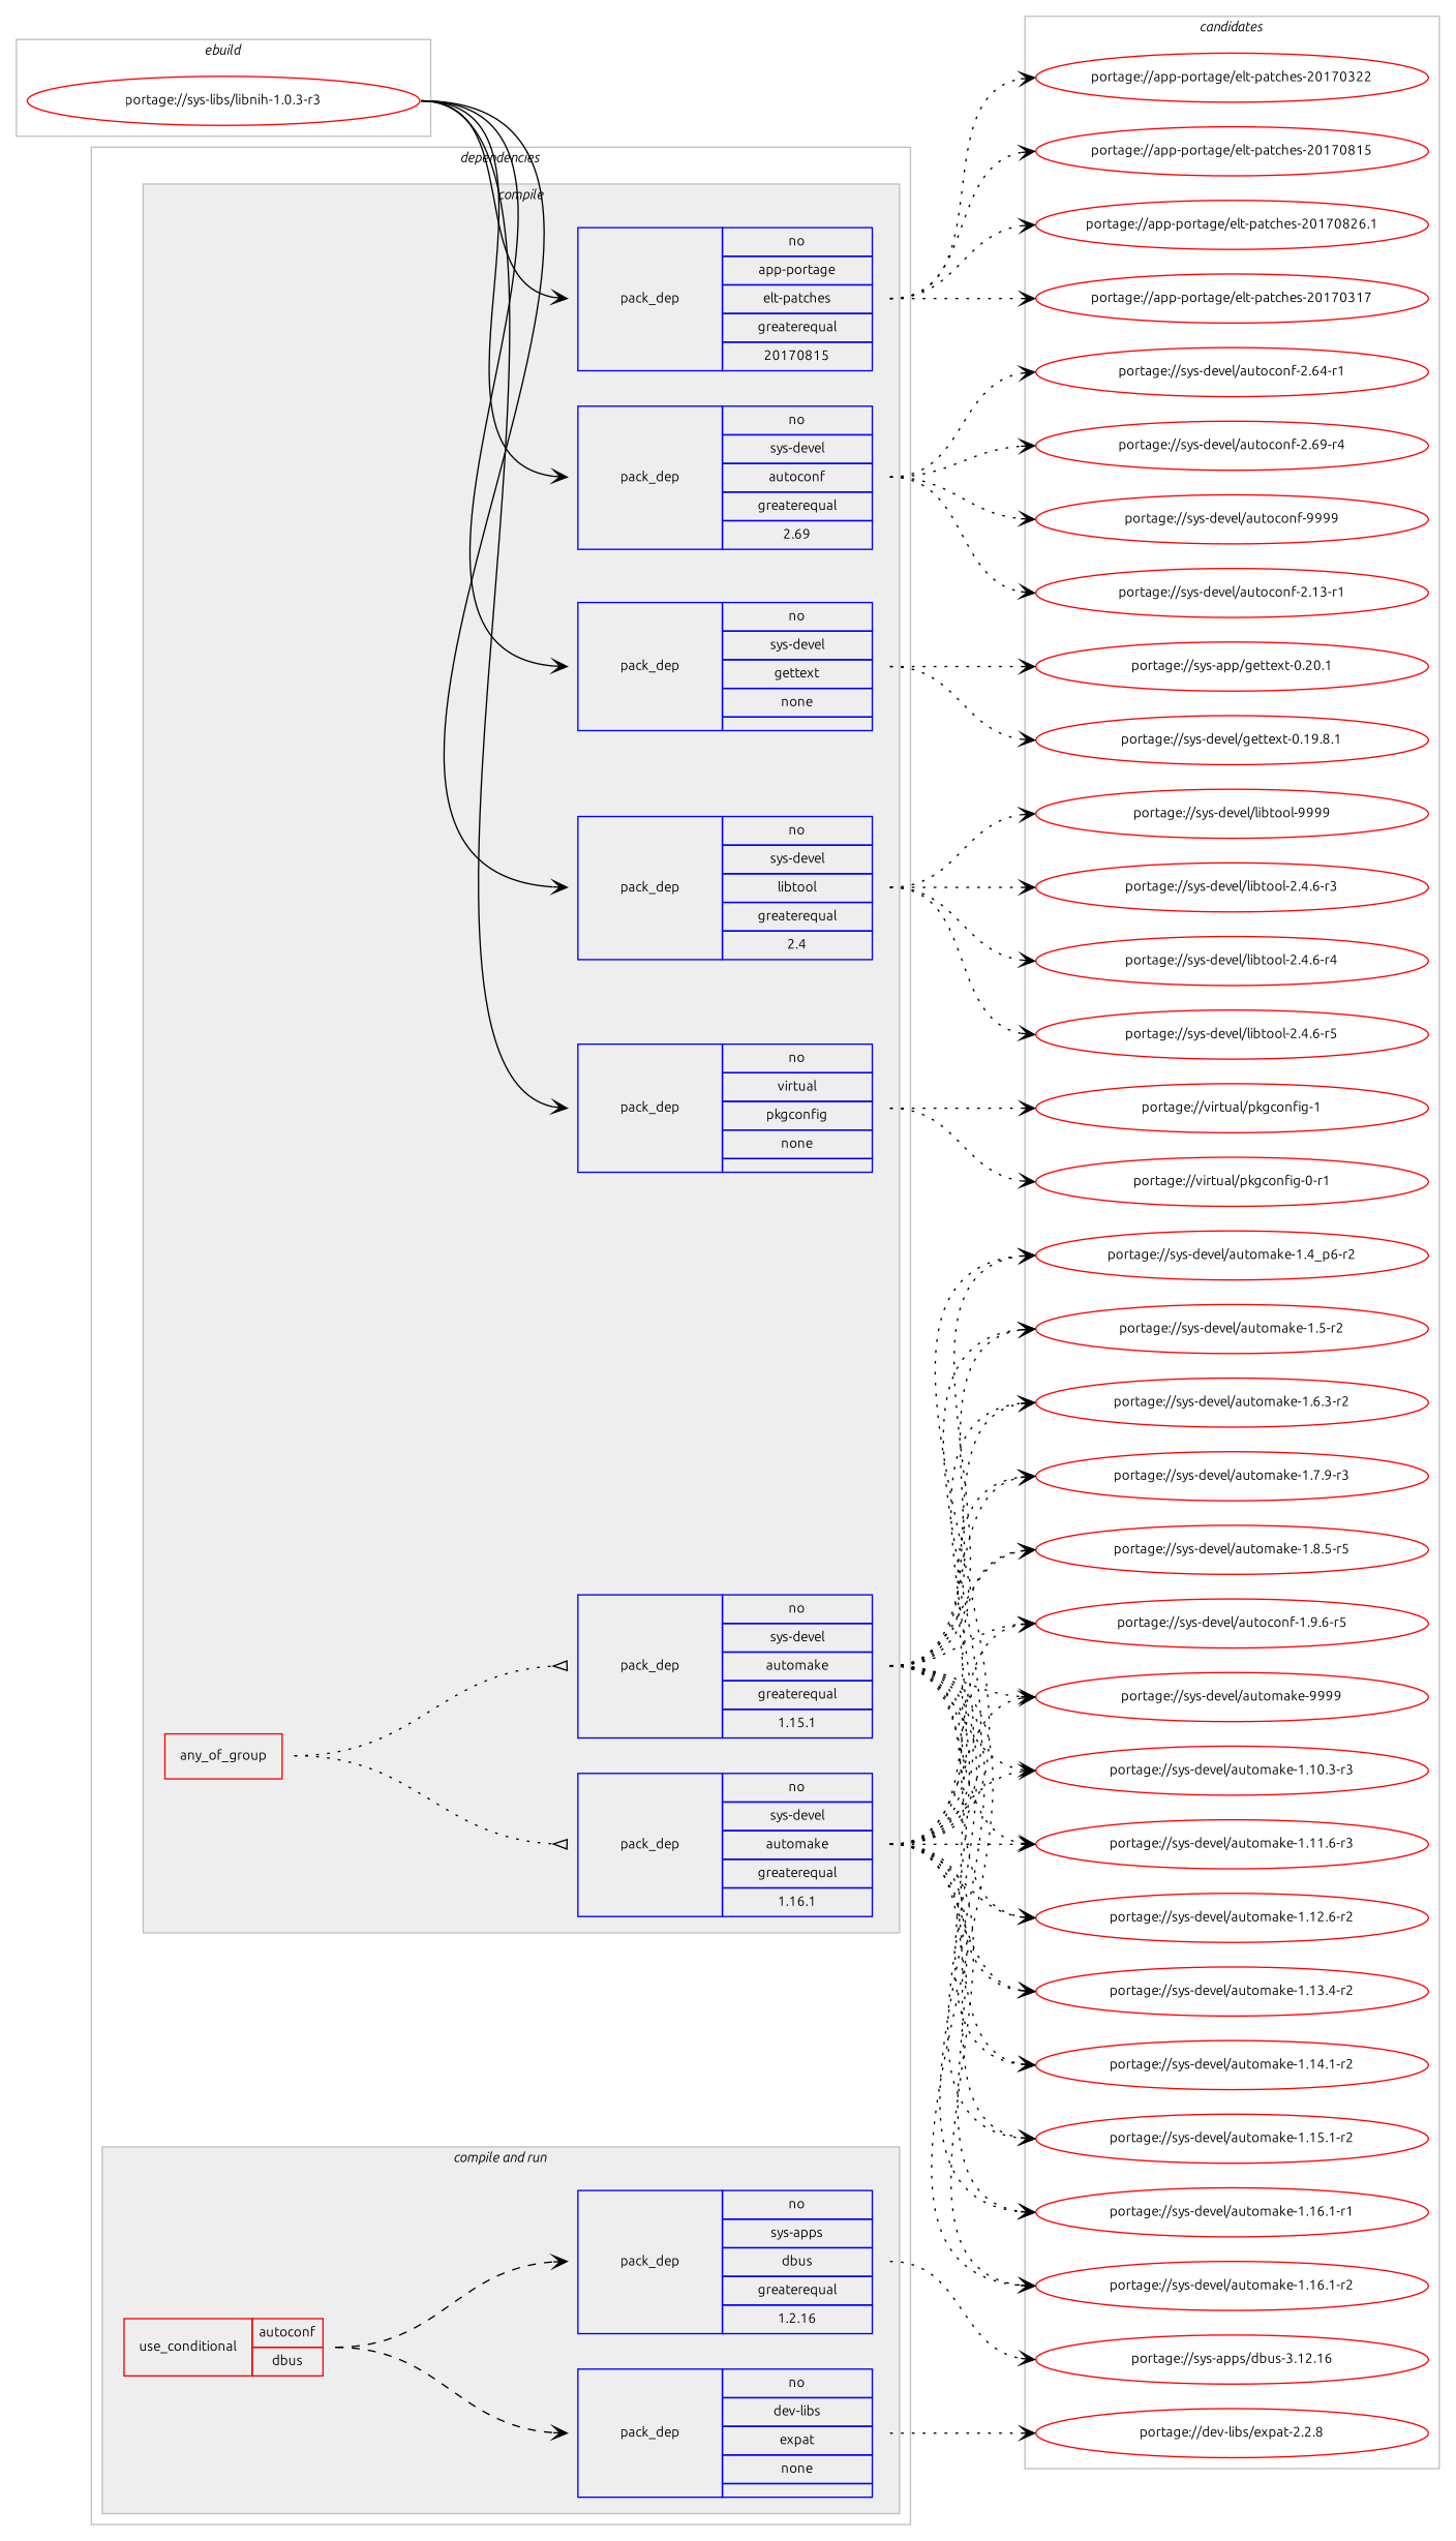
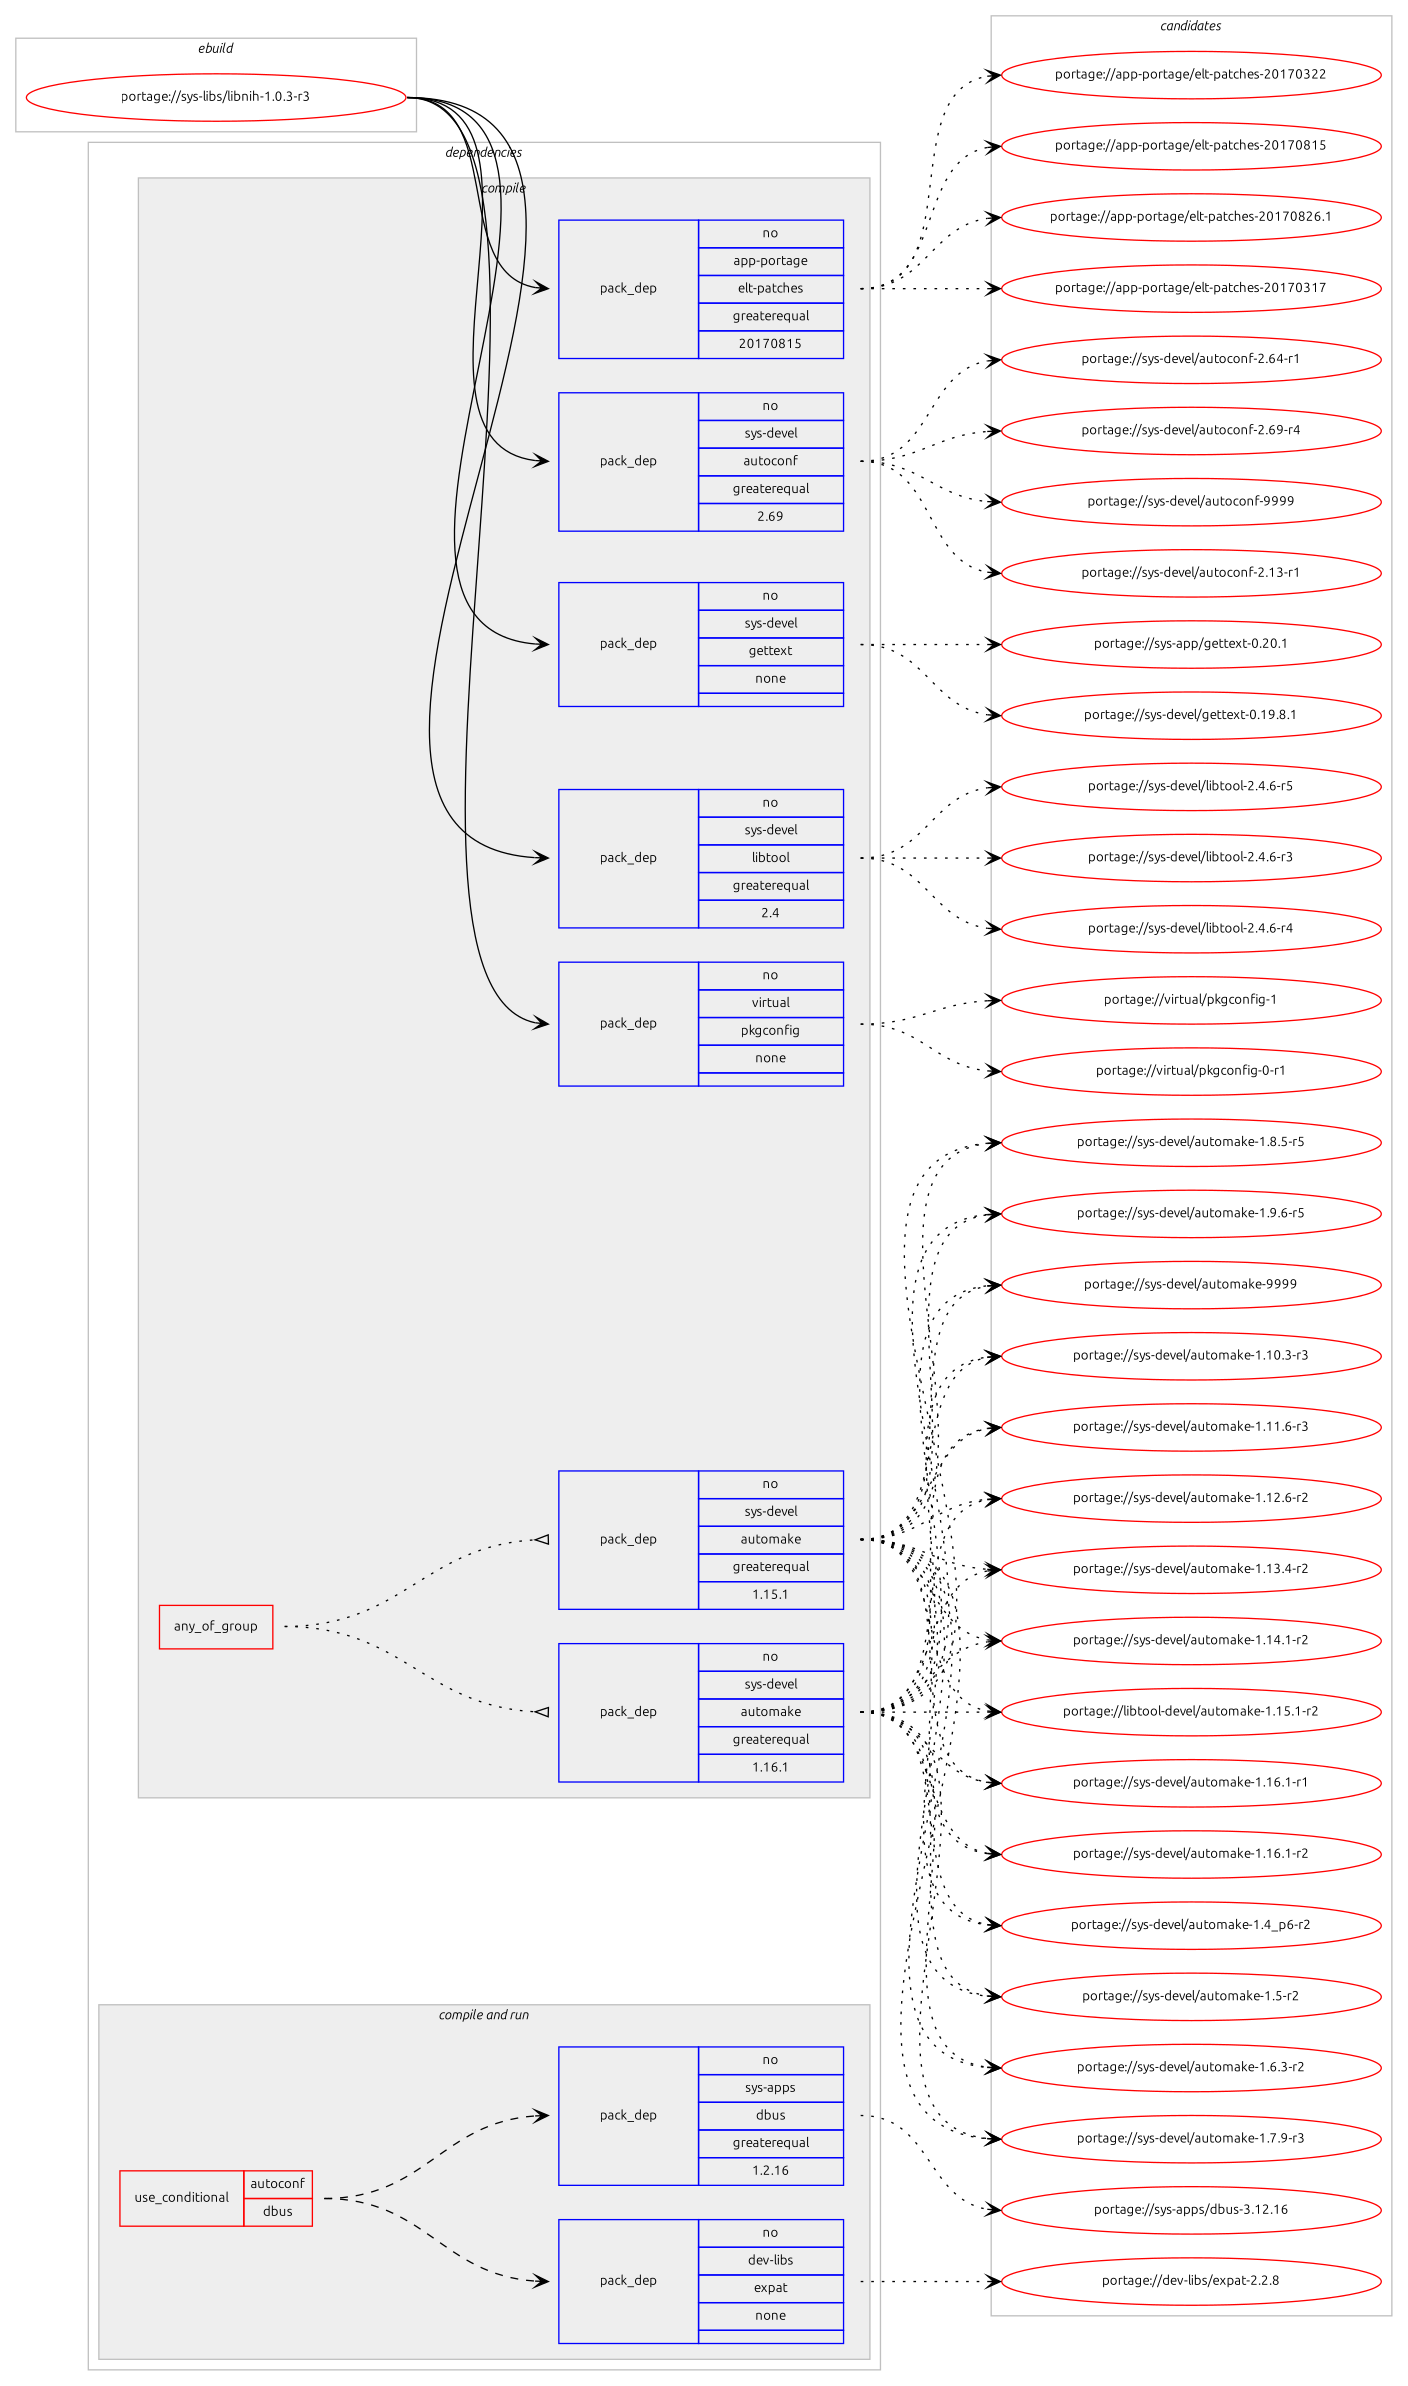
  digraph {
    compound=true
    concentrate=true
    fontname=Ubuntu
    fontsize=10
    newrank=true
    rankdir=LR
    ranksep=1.5
    node [color=red fontname=Ubuntu fontsize=10]
    edge [arrowhead=vee fontname=Ubuntu headport=w style=dotted tailport=e weight=100]
    n1 [label="portage://sys-libs/libnih-1.0.3-r3" width=4]
    n2 [color=blue label=<<TABLE BORDER="0" CELLBORDER="1" CELLSPACING="0" CELLPADDING="4" WIDTH="220"><TR><TD ROWSPAN="6" CELLPADDING="30">pack_dep</TD></TR><TR><TD WIDTH="110">no</TD></TR><TR><TD>sys-devel</TD></TR><TR><TD>automake</TD></TR><TR><TD>greaterequal</TD></TR><TR><TD>1.16.1</TD></TR></TABLE>> shape=none]
    n3 [color=blue label=<<TABLE BORDER="0" CELLBORDER="1" CELLSPACING="0" CELLPADDING="4" WIDTH="220"><TR><TD ROWSPAN="6" CELLPADDING="30">pack_dep</TD></TR><TR><TD WIDTH="110">no</TD></TR><TR><TD>sys-devel</TD></TR><TR><TD>automake</TD></TR><TR><TD>greaterequal</TD></TR><TR><TD>1.15.1</TD></TR></TABLE>> shape=none]
    n4 [label=<<TABLE BORDER="0" CELLBORDER="1" CELLSPACING="0" CELLPADDING="4"><TR><TD CELLPADDING="10">any_of_group</TD></TR></TABLE>> shape=none]
    n5 [color=blue label=<<TABLE BORDER="0" CELLBORDER="1" CELLSPACING="0" CELLPADDING="4" WIDTH="220"><TR><TD ROWSPAN="6" CELLPADDING="30">pack_dep</TD></TR><TR><TD WIDTH="110">no</TD></TR><TR><TD>app-portage</TD></TR><TR><TD>elt-patches</TD></TR><TR><TD>greaterequal</TD></TR><TR><TD>20170815</TD></TR></TABLE>> shape=none]
    n6 [color=blue label=<<TABLE BORDER="0" CELLBORDER="1" CELLSPACING="0" CELLPADDING="4" WIDTH="220"><TR><TD ROWSPAN="6" CELLPADDING="30">pack_dep</TD></TR><TR><TD WIDTH="110">no</TD></TR><TR><TD>sys-devel</TD></TR><TR><TD>autoconf</TD></TR><TR><TD>greaterequal</TD></TR><TR><TD>2.69</TD></TR></TABLE>> shape=none]
    n7 [color=blue label=<<TABLE BORDER="0" CELLBORDER="1" CELLSPACING="0" CELLPADDING="4" WIDTH="220"><TR><TD ROWSPAN="6" CELLPADDING="30">pack_dep</TD></TR><TR><TD WIDTH="110">no</TD></TR><TR><TD>sys-devel</TD></TR><TR><TD>gettext</TD></TR><TR><TD>none</TD></TR><TR><TD></TD></TR></TABLE>> shape=none]
    n8 [color=blue label=<<TABLE BORDER="0" CELLBORDER="1" CELLSPACING="0" CELLPADDING="4" WIDTH="220"><TR><TD ROWSPAN="6" CELLPADDING="30">pack_dep</TD></TR><TR><TD WIDTH="110">no</TD></TR><TR><TD>sys-devel</TD></TR><TR><TD>libtool</TD></TR><TR><TD>greaterequal</TD></TR><TR><TD>2.4</TD></TR></TABLE>> shape=none]
    n9 [color=blue label=<<TABLE BORDER="0" CELLBORDER="1" CELLSPACING="0" CELLPADDING="4" WIDTH="220"><TR><TD ROWSPAN="6" CELLPADDING="30">pack_dep</TD></TR><TR><TD WIDTH="110">no</TD></TR><TR><TD>virtual</TD></TR><TR><TD>pkgconfig</TD></TR><TR><TD>none</TD></TR><TR><TD></TD></TR></TABLE>> shape=none]
    n10 [color=blue label=<<TABLE BORDER="0" CELLBORDER="1" CELLSPACING="0" CELLPADDING="4" WIDTH="220"><TR><TD ROWSPAN="6" CELLPADDING="30">pack_dep</TD></TR><TR><TD WIDTH="110">no</TD></TR><TR><TD>dev-libs</TD></TR><TR><TD>expat</TD></TR><TR><TD>none</TD></TR><TR><TD></TD></TR></TABLE>> shape=none]
    n11 [color=blue label=<<TABLE BORDER="0" CELLBORDER="1" CELLSPACING="0" CELLPADDING="4" WIDTH="220"><TR><TD ROWSPAN="6" CELLPADDING="30">pack_dep</TD></TR><TR><TD WIDTH="110">no</TD></TR><TR><TD>sys-apps</TD></TR><TR><TD>dbus</TD></TR><TR><TD>greaterequal</TD></TR><TR><TD>1.2.16</TD></TR></TABLE>> shape=none]
    n12 [label=<<TABLE BORDER="0" CELLBORDER="1" CELLSPACING="0" CELLPADDING="4"><TR><TD ROWSPAN="3" CELLPADDING="10">use_conditional</TD></TR><TR><TD>autoconf</TD></TR><TR><TD>dbus</TD></TR></TABLE>> shape=none]
    n13 [label="portage://sys-devel/automake-1.10.3-r3" width=4]
    n14 [label="portage://sys-devel/automake-1.11.6-r3" width=4]
    n15 [label="portage://sys-devel/automake-1.12.6-r2" width=4]
    n16 [label="portage://sys-devel/automake-1.13.4-r2" width=4]
    n17 [label="portage://sys-devel/automake-1.14.1-r2" width=4]
-   n18 [label="portage://sys-devel/automake-1.15.1-r2" width=4]
+   n18 [label="portage://libtool-devel/automake-1.15.1-r2" width=4]
    n19 [label="portage://sys-devel/automake-1.16.1-r1" width=4]
    n20 [label="portage://sys-devel/automake-1.16.1-r2" width=4]
    n21 [label="portage://sys-devel/automake-1.4_p6-r2" width=4]
    n22 [label="portage://sys-devel/automake-1.5-r2" width=4]
    n23 [label="portage://sys-devel/automake-1.6.3-r2" width=4]
    n24 [label="portage://sys-devel/automake-1.7.9-r3" width=4]
    n25 [label="portage://sys-devel/automake-1.8.5-r5" width=4]
-   n26 [label="portage://sys-devel/autoconf-1.9.6-r5" width=4]
+   n26 [label="portage://sys-devel/automake-1.9.6-r5" width=4]
    n27 [label="portage://sys-devel/automake-9999" width=4]
    n28 [label="portage://app-portage/elt-patches-20170317" width=4]
    n29 [label="portage://app-portage/elt-patches-20170322" width=4]
    n30 [label="portage://app-portage/elt-patches-20170815" width=4]
    n31 [label="portage://app-portage/elt-patches-20170826.1" width=4]
    n32 [label="portage://sys-devel/autoconf-2.13-r1" width=4]
    n33 [label="portage://sys-devel/autoconf-2.64-r1" width=4]
    n34 [label="portage://sys-devel/autoconf-2.69-r4" width=4]
    n35 [label="portage://sys-devel/autoconf-9999" width=4]
    n36 [label="portage://sys-devel/gettext-0.19.8.1" width=4]
    n37 [label="portage://sys-app/gettext-0.20.1" width=4]
    n38 [label="portage://sys-devel/libtool-2.4.6-r3" width=4]
    n39 [label="portage://sys-devel/libtool-2.4.6-r4" width=4]
    n40 [label="portage://sys-devel/libtool-2.4.6-r5" width=4]
-   n41 [label="portage://sys-devel/libtool-9999" width=4]
    n42 [label="portage://virtual/pkgconfig-0-r1" width=4]
    n43 [label="portage://virtual/pkgconfig-1" width=4]
    n44 [label="portage://dev-libs/expat-2.2.8" width=4]
    n45 [label="portage://sys-apps/dbus-3.12.16" width=4]
    subgraph cluster_1 {
      color=gray
      label=<<i>ebuild</i>>
      rank=same
      n1
    }
    subgraph cluster_2 {
      color=gray
      label=<<i>dependencies</i>>
      subgraph cluster_3 {
        color=gray
        fillcolor="#eeeeee"
        label=<<i>compile</i>>
        style=filled
        subgraph sub_4 {
          color=gray
          fillcolor="#eeeeee"
          label=<<i>compile</i>>
          style=filled
          n4
          subgraph sub_5 {
            color=gray
            fillcolor="#eeeeee"
            label=<<i>compile</i>>
            style=filled
            n2
          }
          subgraph sub_6 {
            color=gray
            fillcolor="#eeeeee"
            label=<<i>compile</i>>
            style=filled
            n3
          }
        }
        subgraph sub_7 {
          color=gray
          fillcolor="#eeeeee"
          label=<<i>compile</i>>
          style=filled
          n5
        }
        subgraph sub_8 {
          color=gray
          fillcolor="#eeeeee"
          label=<<i>compile</i>>
          style=filled
          n6
        }
        subgraph sub_9 {
          color=gray
          fillcolor="#eeeeee"
          label=<<i>compile</i>>
          style=filled
          n7
        }
        subgraph sub_10 {
          color=gray
          fillcolor="#eeeeee"
          label=<<i>compile</i>>
          style=filled
          n8
        }
        subgraph sub_11 {
          color=gray
          fillcolor="#eeeeee"
          label=<<i>compile</i>>
          style=filled
          n9
        }
      }
      subgraph cluster_12 {
        color=gray
        fillcolor="#eeeeee"
        label=<<i>compile and run</i>>
        style=filled
        subgraph sub_13 {
          color=gray
          fillcolor="#eeeeee"
          label=<<i>compile and run</i>>
          style=filled
          n12
          subgraph sub_14 {
            color=gray
            fillcolor="#eeeeee"
            label=<<i>compile and run</i>>
            style=filled
            n10
          }
          subgraph sub_15 {
            color=gray
            fillcolor="#eeeeee"
            label=<<i>compile and run</i>>
            style=filled
            n11
          }
        }
      }
      subgraph cluster_16 {
        color=gray
        fillcolor="#eeeeee"
        label=<<i>run</i>>
        style=filled
      }
    }
    subgraph cluster_17 {
      color=gray
      label=<<i>candidates</i>>
      rank=same
      subgraph sub_18 {
        color=black
        label=<<i>candidates</i>>
        nodesep=1
        rank=same
        n13
        n14
        n15
        n16
        n17
        n18
        n19
        n20
        n21
        n22
        n23
        n24
        n25
        n26
        n27
      }
      subgraph sub_19 {
        color=black
        label=<<i>candidates</i>>
        nodesep=1
        rank=same
        n13
        n14
        n15
        n16
        n17
        n18
        n19
        n20
        n21
        n22
        n23
        n24
        n25
        n26
        n27
      }
      subgraph sub_20 {
        color=black
        label=<<i>candidates</i>>
        nodesep=1
        rank=same
        n28
        n29
        n30
        n31
      }
      subgraph sub_21 {
        color=black
        label=<<i>candidates</i>>
        nodesep=1
        rank=same
        n32
        n33
        n34
        n35
      }
      subgraph sub_22 {
        color=black
        label=<<i>candidates</i>>
        nodesep=1
        rank=same
        n36
        n37
      }
      subgraph sub_23 {
        color=black
        label=<<i>candidates</i>>
        nodesep=1
        rank=same
        n38
        n39
        n40
-       n41
      }
      subgraph sub_24 {
        color=black
        label=<<i>candidates</i>>
        nodesep=1
        rank=same
        n42
        n43
      }
      subgraph sub_25 {
        color=black
        label=<<i>candidates</i>>
        nodesep=1
        rank=same
        n44
      }
      subgraph sub_26 {
        color=black
        label=<<i>candidates</i>>
        nodesep=1
        rank=same
        n45
      }
    }
    n1 -> n5 [style=solid weight=20]
    n1 -> n6 [style=solid weight=20]
    n1 -> n7 [style=solid weight=20]
    n1 -> n8 [style=solid weight=20]
    n1 -> n9 [style=solid weight=20]
    n2 -> n13
    n2 -> n14
    n2 -> n15
    n2 -> n16
    n2 -> n17
    n2 -> n18
    n2 -> n19
    n2 -> n20
    n2 -> n21
    n2 -> n22
    n2 -> n23
    n2 -> n24
    n2 -> n25
    n2 -> n26
    n2 -> n27
    n3 -> n13
    n3 -> n14
    n3 -> n15
    n3 -> n16
    n3 -> n17
    n3 -> n18
    n3 -> n19
    n3 -> n20
    n3 -> n21
    n3 -> n22
    n3 -> n23
    n3 -> n24
    n3 -> n25
    n3 -> n26
    n3 -> n27
    n4 -> n2 [arrowhead=oinv weight=20]
    n4 -> n3 [arrowhead=oinv weight=20]
    n5 -> n28
    n5 -> n29
    n5 -> n30
    n5 -> n31
    n6 -> n32
    n6 -> n33
    n6 -> n34
    n6 -> n35
    n7 -> n36
    n7 -> n37
    n8 -> n38
    n8 -> n39
    n8 -> n40
-   n8 -> n41
    n9 -> n42
    n9 -> n43
    n10 -> n44
    n11 -> n45
    n12 -> n10 [style=dashed weight=20]
    n12 -> n11 [style=dashed weight=20]
  }
